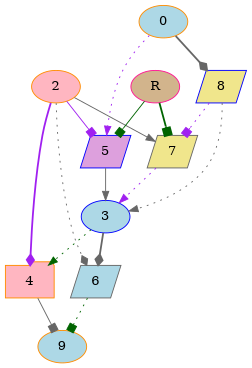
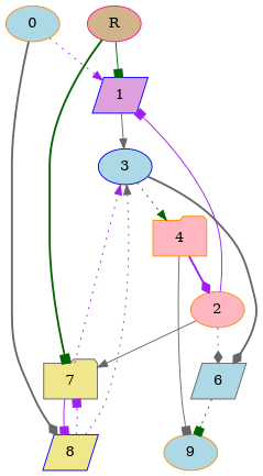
  digraph {
    node [color=darkorange fillcolor=lightblue shape=ellipse style=filled]
    edge [arrowhead=box color=gray40 style=dotted]
    n1 [label=0]
-   5 [color=blue fillcolor=plum shape=parallelogram]
+   5 [color=blue fillcolor=plum shape=parallelogram label=1]
    8 [color=blue fillcolor=khaki shape=parallelogram]
    3 [color=blue]
-   7 [color=gray40 fillcolor=khaki shape=parallelogram]
+   7 [color=gray40 fillcolor=khaki shape=folder]
    2 [fillcolor=lightpink]
    4 [fillcolor=lightpink shape=folder]
    6 [color=gray40 shape=parallelogram]
    9
    R [color=deeppink fillcolor=tan]
    n1 -> 5 [arrowhead=normal color=purple]
    n1 -> 8 [arrowhead=diamond style=bold]
    5 -> 3 [arrowhead=normal style=solid]
    8 -> 3 [arrowhead=normal]
    8 -> 7 [color=purple]
    3 -> 4 [arrowhead=normal color=darkgreen]
    3 -> 6 [arrowhead=diamond style=bold]
+   7 -> 8 [color=purple style=solid]
    7 -> 3 [arrowhead=normal color=purple]
    2 -> 5 [color=purple style=solid]
    2 -> 7 [arrowhead=normal style=solid]
-   2 -> 4 [arrowhead=diamond color=purple style=bold]
+   4 -> 2 [arrowhead=diamond color=purple style=bold]
    2 -> 6 [arrowhead=diamond]
    4 -> 9 [style=solid]
    6 -> 9 [color=darkgreen]
    R -> 5 [color=darkgreen style=solid]
    R -> 7 [color=darkgreen style=bold]
  }
